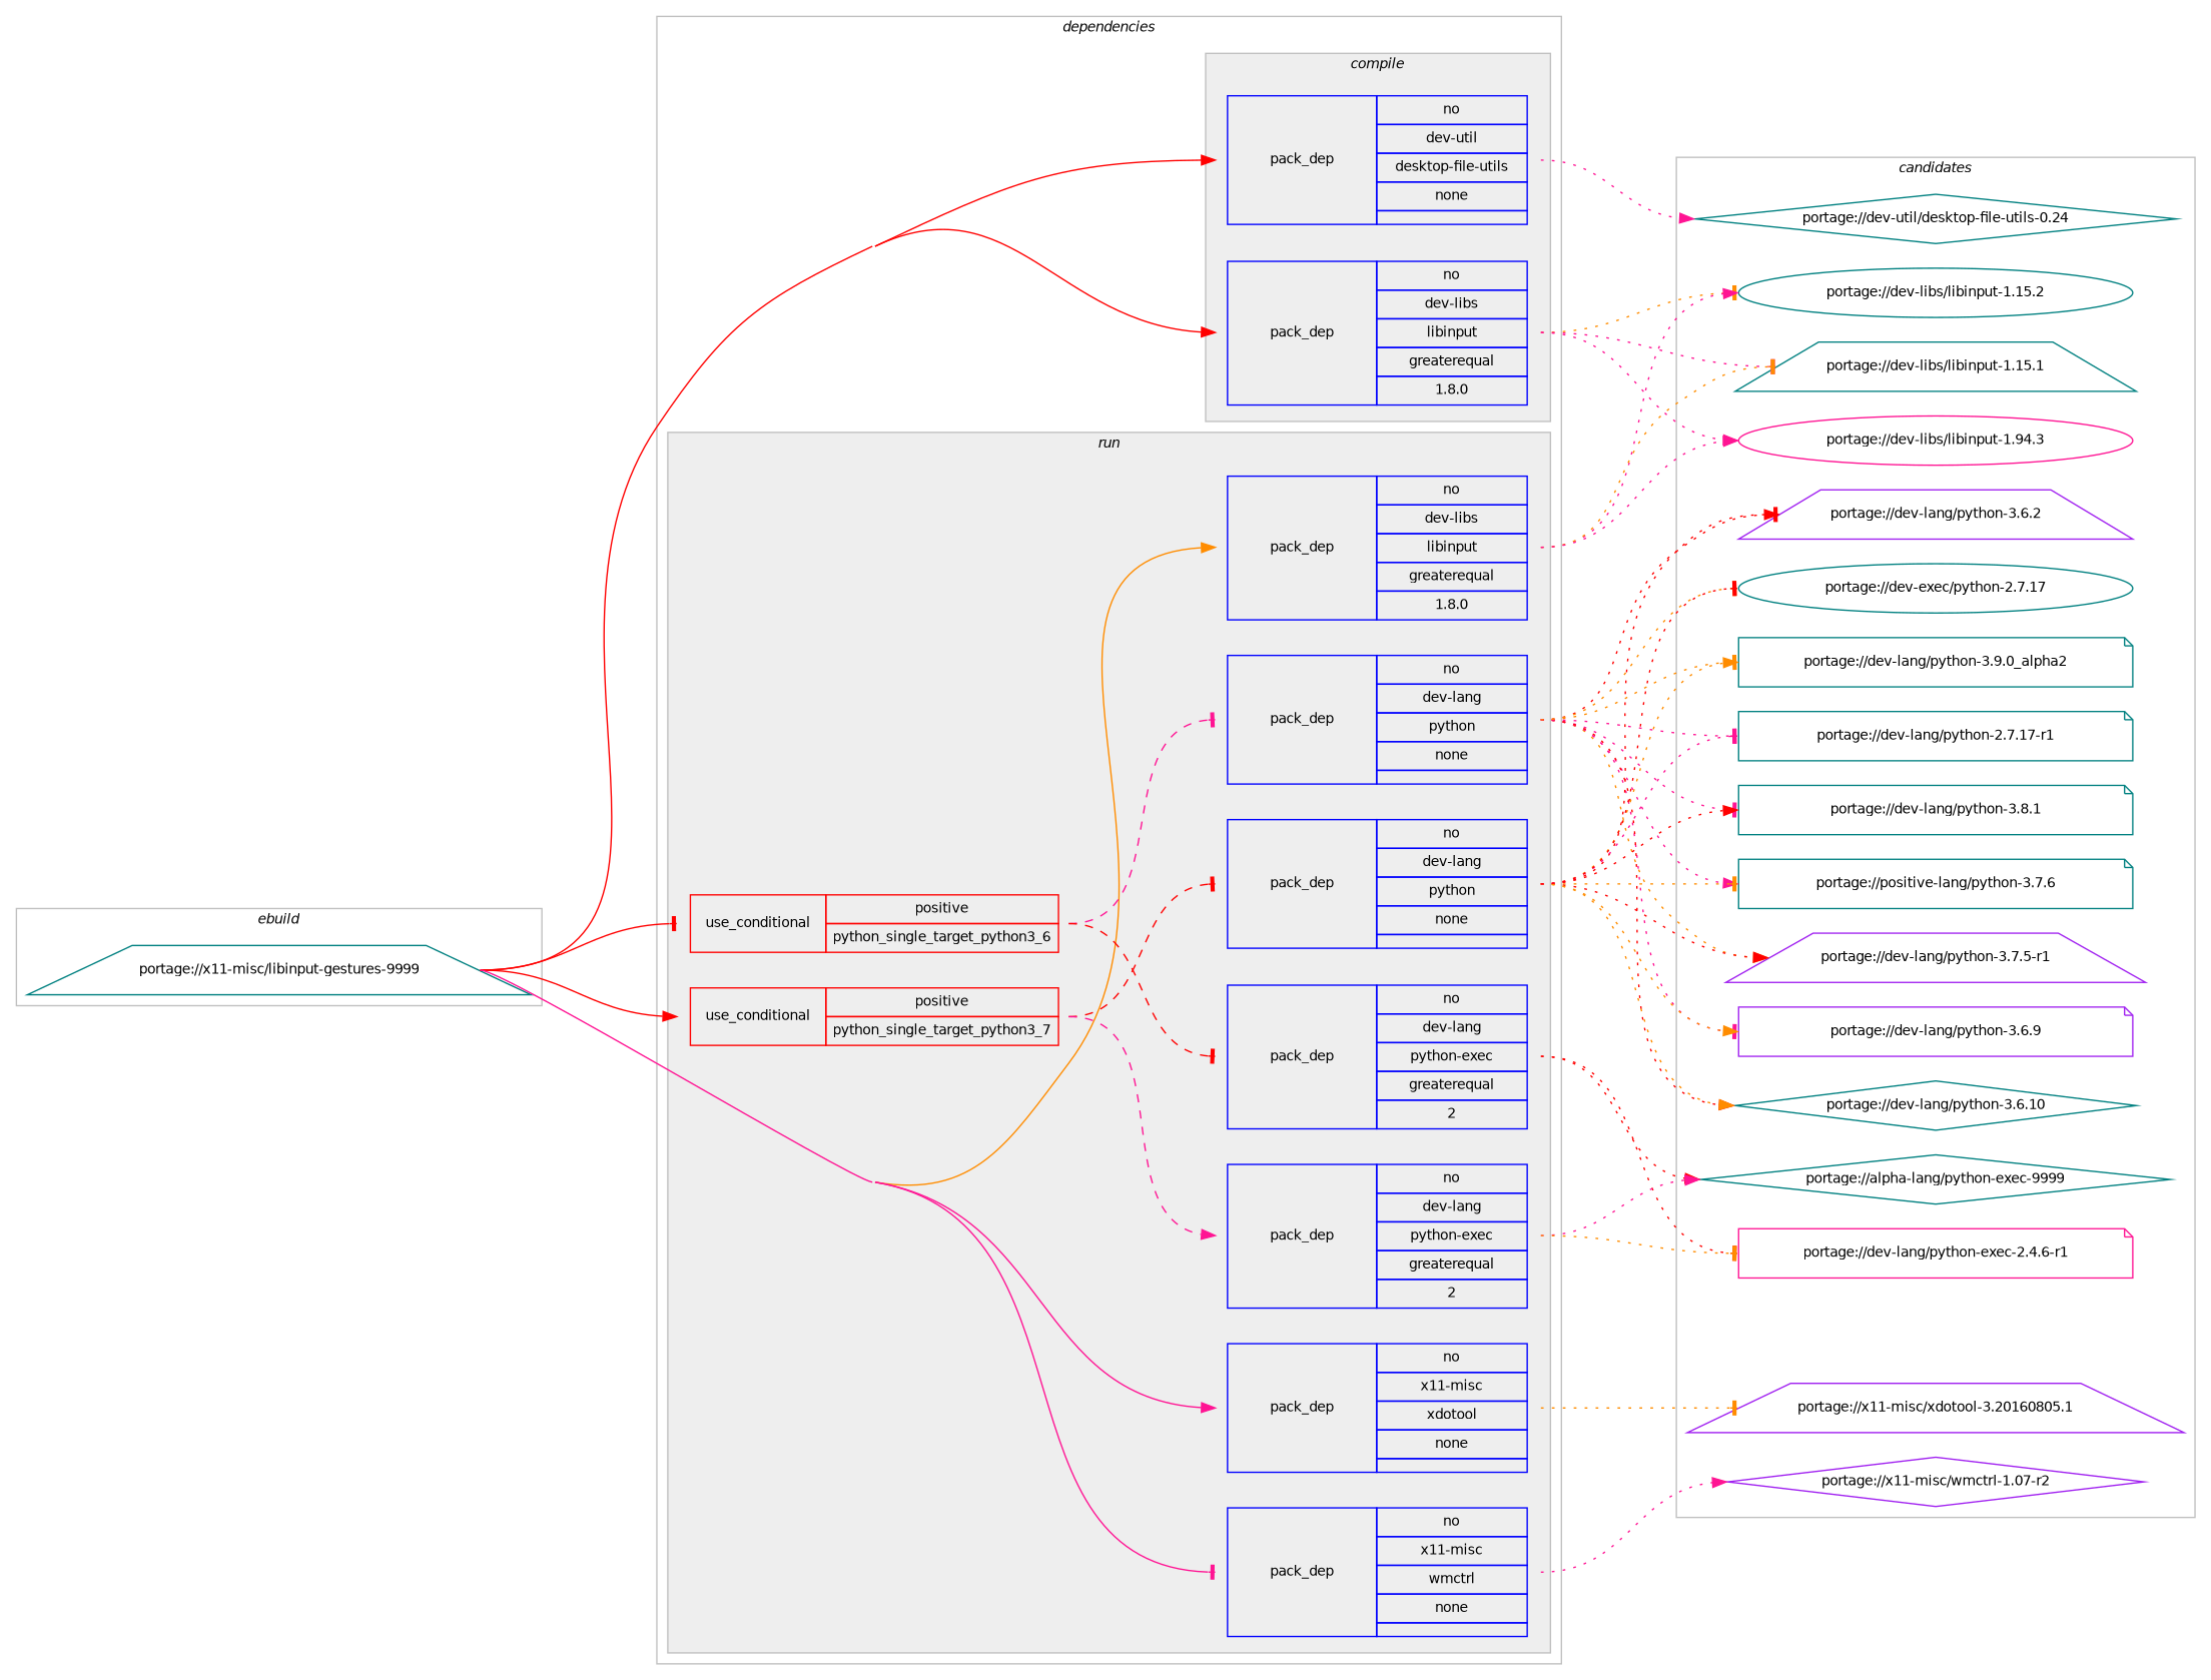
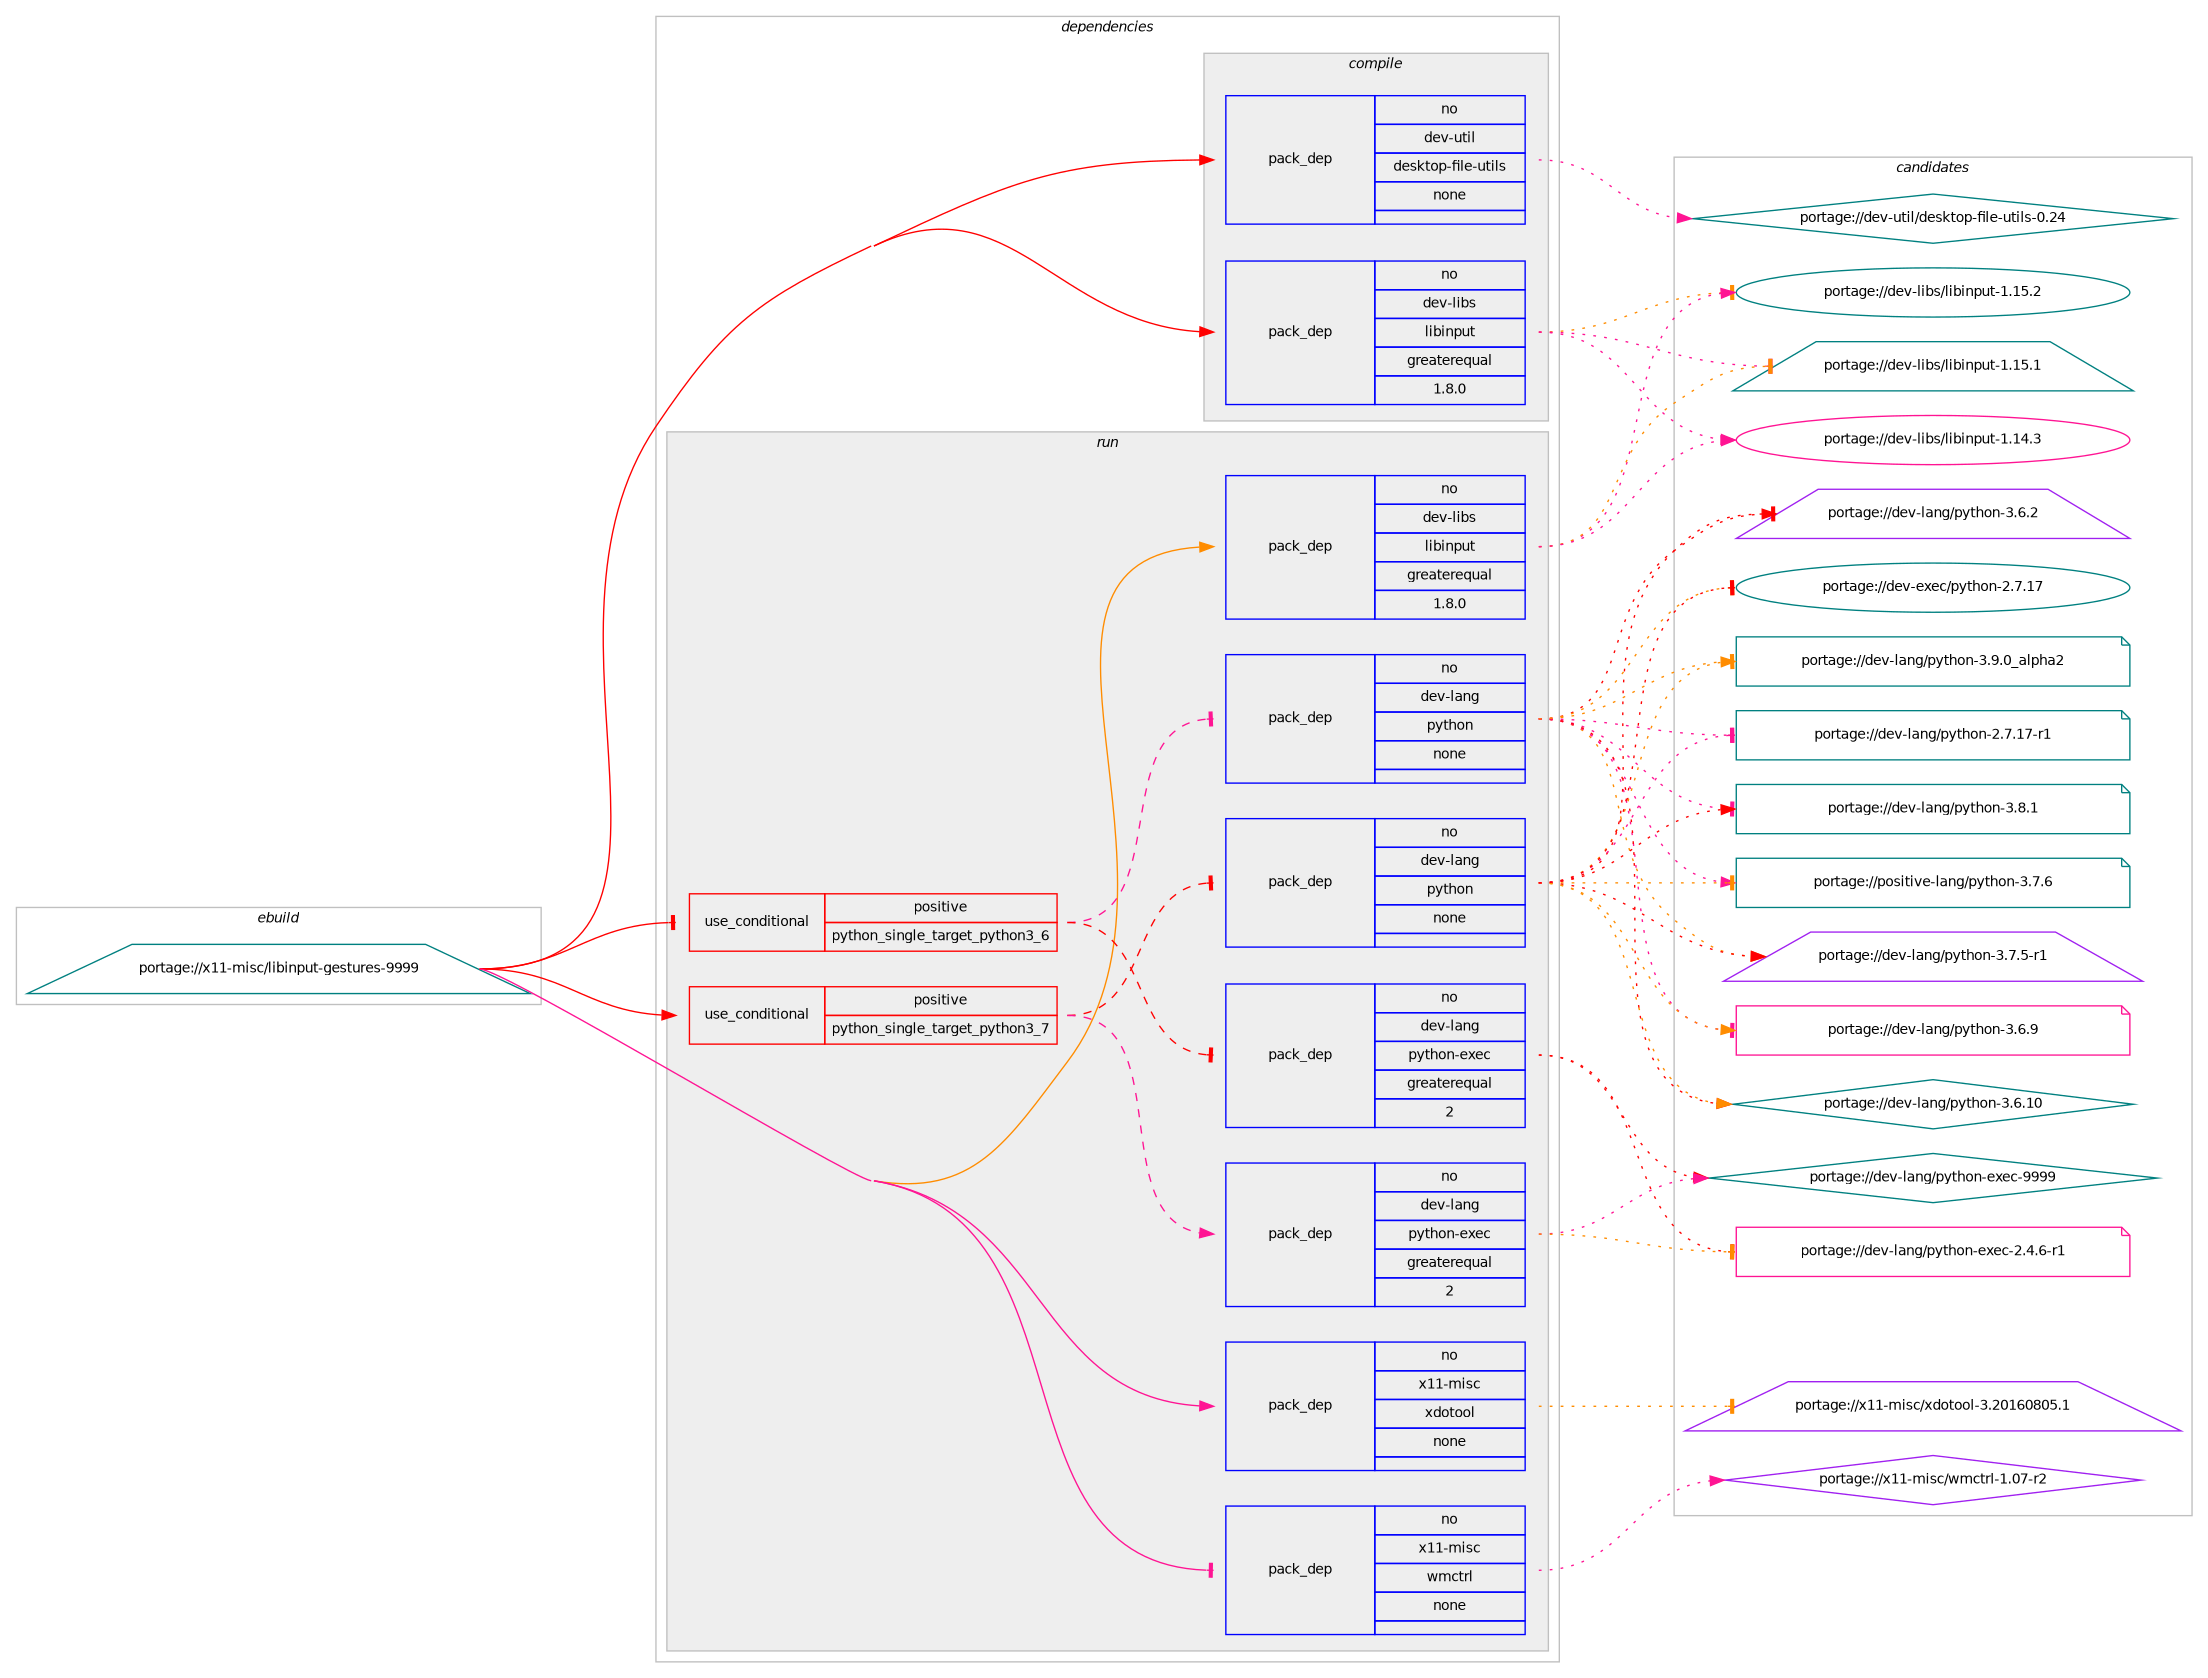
  digraph {
    compound=true
    concentrate=true
    fontname=Helvetica
    fontsize=10
    newrank=true
    rankdir=LR
    ranksep=1.5
    node [color=teal fontname=Helvetica fontsize=10 shape=none]
    edge [arrowhead=normal color=deeppink headport=w style=dotted tailport=e weight=100]
    n1 [label="portage://x11-misc/libinput-gestures-9999" shape=trapezium width=4]
    n2 [color=blue label=<<TABLE BORDER="0" CELLBORDER="1" CELLSPACING="0" CELLPADDING="4" WIDTH="220"><TR><TD ROWSPAN="6" CELLPADDING="30">pack_dep</TD></TR><TR><TD WIDTH="110">no</TD></TR><TR><TD>dev-libs</TD></TR><TR><TD>libinput</TD></TR><TR><TD>greaterequal</TD></TR><TR><TD>1.8.0</TD></TR></TABLE>>]
    n3 [color=blue label=<<TABLE BORDER="0" CELLBORDER="1" CELLSPACING="0" CELLPADDING="4" WIDTH="220"><TR><TD ROWSPAN="6" CELLPADDING="30">pack_dep</TD></TR><TR><TD WIDTH="110">no</TD></TR><TR><TD>dev-util</TD></TR><TR><TD>desktop-file-utils</TD></TR><TR><TD>none</TD></TR><TR><TD></TD></TR></TABLE>>]
    n4 [color=blue label=<<TABLE BORDER="0" CELLBORDER="1" CELLSPACING="0" CELLPADDING="4" WIDTH="220"><TR><TD ROWSPAN="6" CELLPADDING="30">pack_dep</TD></TR><TR><TD WIDTH="110">no</TD></TR><TR><TD>dev-lang</TD></TR><TR><TD>python</TD></TR><TR><TD>none</TD></TR><TR><TD></TD></TR></TABLE>>]
    n5 [color=blue label=<<TABLE BORDER="0" CELLBORDER="1" CELLSPACING="0" CELLPADDING="4" WIDTH="220"><TR><TD ROWSPAN="6" CELLPADDING="30">pack_dep</TD></TR><TR><TD WIDTH="110">no</TD></TR><TR><TD>dev-lang</TD></TR><TR><TD>python-exec</TD></TR><TR><TD>greaterequal</TD></TR><TR><TD>2</TD></TR></TABLE>>]
    n6 [color=red label=<<TABLE BORDER="0" CELLBORDER="1" CELLSPACING="0" CELLPADDING="4"><TR><TD ROWSPAN="3" CELLPADDING="10">use_conditional</TD></TR><TR><TD>positive</TD></TR><TR><TD>python_single_target_python3_6</TD></TR></TABLE>>]
    n7 [color=blue label=<<TABLE BORDER="0" CELLBORDER="1" CELLSPACING="0" CELLPADDING="4" WIDTH="220"><TR><TD ROWSPAN="6" CELLPADDING="30">pack_dep</TD></TR><TR><TD WIDTH="110">no</TD></TR><TR><TD>dev-lang</TD></TR><TR><TD>python</TD></TR><TR><TD>none</TD></TR><TR><TD></TD></TR></TABLE>>]
    n8 [color=blue label=<<TABLE BORDER="0" CELLBORDER="1" CELLSPACING="0" CELLPADDING="4" WIDTH="220"><TR><TD ROWSPAN="6" CELLPADDING="30">pack_dep</TD></TR><TR><TD WIDTH="110">no</TD></TR><TR><TD>dev-lang</TD></TR><TR><TD>python-exec</TD></TR><TR><TD>greaterequal</TD></TR><TR><TD>2</TD></TR></TABLE>>]
    n9 [color=red label=<<TABLE BORDER="0" CELLBORDER="1" CELLSPACING="0" CELLPADDING="4"><TR><TD ROWSPAN="3" CELLPADDING="10">use_conditional</TD></TR><TR><TD>positive</TD></TR><TR><TD>python_single_target_python3_7</TD></TR></TABLE>>]
    n10 [color=blue label=<<TABLE BORDER="0" CELLBORDER="1" CELLSPACING="0" CELLPADDING="4" WIDTH="220"><TR><TD ROWSPAN="6" CELLPADDING="30">pack_dep</TD></TR><TR><TD WIDTH="110">no</TD></TR><TR><TD>dev-libs</TD></TR><TR><TD>libinput</TD></TR><TR><TD>greaterequal</TD></TR><TR><TD>1.8.0</TD></TR></TABLE>>]
    n11 [color=blue label=<<TABLE BORDER="0" CELLBORDER="1" CELLSPACING="0" CELLPADDING="4" WIDTH="220"><TR><TD ROWSPAN="6" CELLPADDING="30">pack_dep</TD></TR><TR><TD WIDTH="110">no</TD></TR><TR><TD>x11-misc</TD></TR><TR><TD>wmctrl</TD></TR><TR><TD>none</TD></TR><TR><TD></TD></TR></TABLE>>]
    n12 [color=blue label=<<TABLE BORDER="0" CELLBORDER="1" CELLSPACING="0" CELLPADDING="4" WIDTH="220"><TR><TD ROWSPAN="6" CELLPADDING="30">pack_dep</TD></TR><TR><TD WIDTH="110">no</TD></TR><TR><TD>x11-misc</TD></TR><TR><TD>xdotool</TD></TR><TR><TD>none</TD></TR><TR><TD></TD></TR></TABLE>>]
    n13 [label="portage://dev-libs/libinput-1.15.2" shape=ellipse width=4]
    n14 [label="portage://dev-libs/libinput-1.15.1" shape=trapezium width=4]
-   n15 [color=deeppink label="portage://dev-libs/libinput-1.94.3" shape=ellipse width=4]
+   n15 [color=deeppink label="portage://dev-libs/libinput-1.14.3" shape=ellipse width=4]
    n16 [label="portage://dev-util/desktop-file-utils-0.24" shape=diamond width=4]
    n17 [label="portage://dev-lang/python-3.9.0_alpha2" shape=note width=4]
    n18 [color=purple label="portage://dev-lang/python-3.6.2" shape=trapezium width=4]
    n19 [label="portage://dev-lang/python-3.8.1" shape=note width=4]
    n20 [label="portage://positive-lang/python-3.7.6" shape=note width=4]
    n21 [color=purple label="portage://dev-lang/python-3.7.5-r1" shape=trapezium width=4]
-   n22 [color=purple label="portage://dev-lang/python-3.6.9" shape=note width=4]
+   n22 [color=deeppink label="portage://dev-lang/python-3.6.9" shape=note width=4]
    n23 [label="portage://dev-lang/python-3.6.10" shape=diamond width=4]
    n24 [label="portage://dev-lang/python-2.7.17-r1" shape=note width=4]
    n25 [label="portage://dev-exec/python-2.7.17" shape=ellipse width=4]
-   n26 [label="portage://alpha-lang/python-exec-9999" shape=diamond width=4]
+   n26 [label="portage://dev-lang/python-exec-9999" shape=diamond width=4]
    n27 [color=deeppink label="portage://dev-lang/python-exec-2.4.6-r1" shape=note width=4]
    n28 [color=purple label="portage://x11-misc/wmctrl-1.07-r2" shape=diamond width=4]
    n29 [color=purple label="portage://x11-misc/xdotool-3.20160805.1" shape=trapezium width=4]
    subgraph cluster_1 {
      color=gray
      label=<<i>ebuild</i>>
      rank=same
      n1
    }
    subgraph cluster_2 {
      color=gray
      label=<<i>dependencies</i>>
      subgraph cluster_3 {
        color=gray
        fillcolor="#eeeeee"
        label=<<i>compile</i>>
        style=filled
        subgraph sub_4 {
          color=gray
          fillcolor="#eeeeee"
          label=<<i>compile</i>>
          style=filled
          n2
        }
        subgraph sub_5 {
          color=gray
          fillcolor="#eeeeee"
          label=<<i>compile</i>>
          style=filled
          n3
        }
      }
      subgraph cluster_6 {
        color=gray
        fillcolor="#eeeeee"
        label=<<i>compile and run</i>>
        style=filled
      }
      subgraph cluster_7 {
        color=gray
        fillcolor="#eeeeee"
        label=<<i>run</i>>
        style=filled
        subgraph sub_8 {
          color=gray
          fillcolor="#eeeeee"
          label=<<i>run</i>>
          style=filled
          n6
          subgraph sub_9 {
            color=gray
            fillcolor="#eeeeee"
            label=<<i>run</i>>
            style=filled
            n4
          }
          subgraph sub_10 {
            color=gray
            fillcolor="#eeeeee"
            label=<<i>run</i>>
            style=filled
            n5
          }
        }
        subgraph sub_11 {
          color=gray
          fillcolor="#eeeeee"
          label=<<i>run</i>>
          style=filled
          n9
          subgraph sub_12 {
            color=gray
            fillcolor="#eeeeee"
            label=<<i>run</i>>
            style=filled
            n7
          }
          subgraph sub_13 {
            color=gray
            fillcolor="#eeeeee"
            label=<<i>run</i>>
            style=filled
            n8
          }
        }
        subgraph sub_14 {
          color=gray
          fillcolor="#eeeeee"
          label=<<i>run</i>>
          style=filled
          n10
        }
        subgraph sub_15 {
          color=gray
          fillcolor="#eeeeee"
          label=<<i>run</i>>
          style=filled
          n11
        }
        subgraph sub_16 {
          color=gray
          fillcolor="#eeeeee"
          label=<<i>run</i>>
          style=filled
          n12
        }
      }
    }
    subgraph cluster_17 {
      color=gray
      label=<<i>candidates</i>>
      rank=same
      subgraph sub_18 {
        color=black
        label=<<i>candidates</i>>
        nodesep=1
        rank=same
        n13
        n14
        n15
      }
      subgraph sub_19 {
        color=black
        label=<<i>candidates</i>>
        nodesep=1
        rank=same
        n16
      }
      subgraph sub_20 {
        color=black
        label=<<i>candidates</i>>
        nodesep=1
        rank=same
        n17
        n18
        n19
        n20
        n21
        n22
        n23
        n24
        n25
      }
      subgraph sub_21 {
        color=black
        label=<<i>candidates</i>>
        nodesep=1
        rank=same
        n26
        n27
      }
      subgraph sub_22 {
        color=black
        label=<<i>candidates</i>>
        nodesep=1
        rank=same
        n17
        n18
        n19
        n20
        n21
        n22
        n23
        n24
        n25
      }
      subgraph sub_23 {
        color=black
        label=<<i>candidates</i>>
        nodesep=1
        rank=same
        n26
        n27
      }
      subgraph sub_24 {
        color=black
        label=<<i>candidates</i>>
        nodesep=1
        rank=same
        n13
        n14
        n15
      }
      subgraph sub_25 {
        color=black
        label=<<i>candidates</i>>
        nodesep=1
        rank=same
        n28
      }
      subgraph sub_26 {
        color=black
        label=<<i>candidates</i>>
        nodesep=1
        rank=same
        n29
      }
    }
    n1 -> n2 [color=red style=solid weight=20]
    n1 -> n3 [color=red style=solid weight=20]
    n1 -> n6 [arrowhead=tee color=red style=solid weight=20]
    n1 -> n9 [color=red style=solid weight=20]
    n1 -> n10 [color=darkorange style=solid weight=20]
    n1 -> n11 [arrowhead=tee style=solid weight=20]
    n1 -> n12 [style=solid weight=20]
    n2 -> n13 [arrowhead=tee color=darkorange]
    n2 -> n14 [arrowhead=tee]
    n2 -> n15
    n3 -> n16
    n4 -> n17 [color=darkorange]
    n4 -> n18 [arrowhead=tee color=red]
    n4 -> n19 [arrowhead=tee]
    n4 -> n20
    n4 -> n21 [color=darkorange]
    n4 -> n22 [arrowhead=tee]
    n4 -> n23 [color=red]
    n4 -> n24 [arrowhead=tee]
    n4 -> n25 [arrowhead=tee color=darkorange]
    n5 -> n26 [color=red]
    n5 -> n27 [arrowhead=tee color=red]
    n6 -> n4 [arrowhead=tee style=dashed weight=20]
    n6 -> n5 [arrowhead=tee color=red style=dashed weight=20]
    n7 -> n17 [arrowhead=tee color=darkorange]
    n7 -> n18 [color=red]
    n7 -> n19 [color=red]
    n7 -> n20 [arrowhead=tee color=darkorange]
    n7 -> n21 [color=red]
    n7 -> n22 [color=darkorange]
    n7 -> n23 [color=darkorange]
    n7 -> n24 [arrowhead=tee]
    n7 -> n25 [arrowhead=tee color=red]
    n8 -> n26
    n8 -> n27 [arrowhead=tee color=darkorange]
    n9 -> n7 [arrowhead=tee color=red style=dashed weight=20]
    n9 -> n8 [style=dashed weight=20]
    n10 -> n13
    n10 -> n14 [arrowhead=tee color=darkorange]
    n10 -> n15
    n11 -> n28
    n12 -> n29 [arrowhead=tee color=darkorange]
  }
